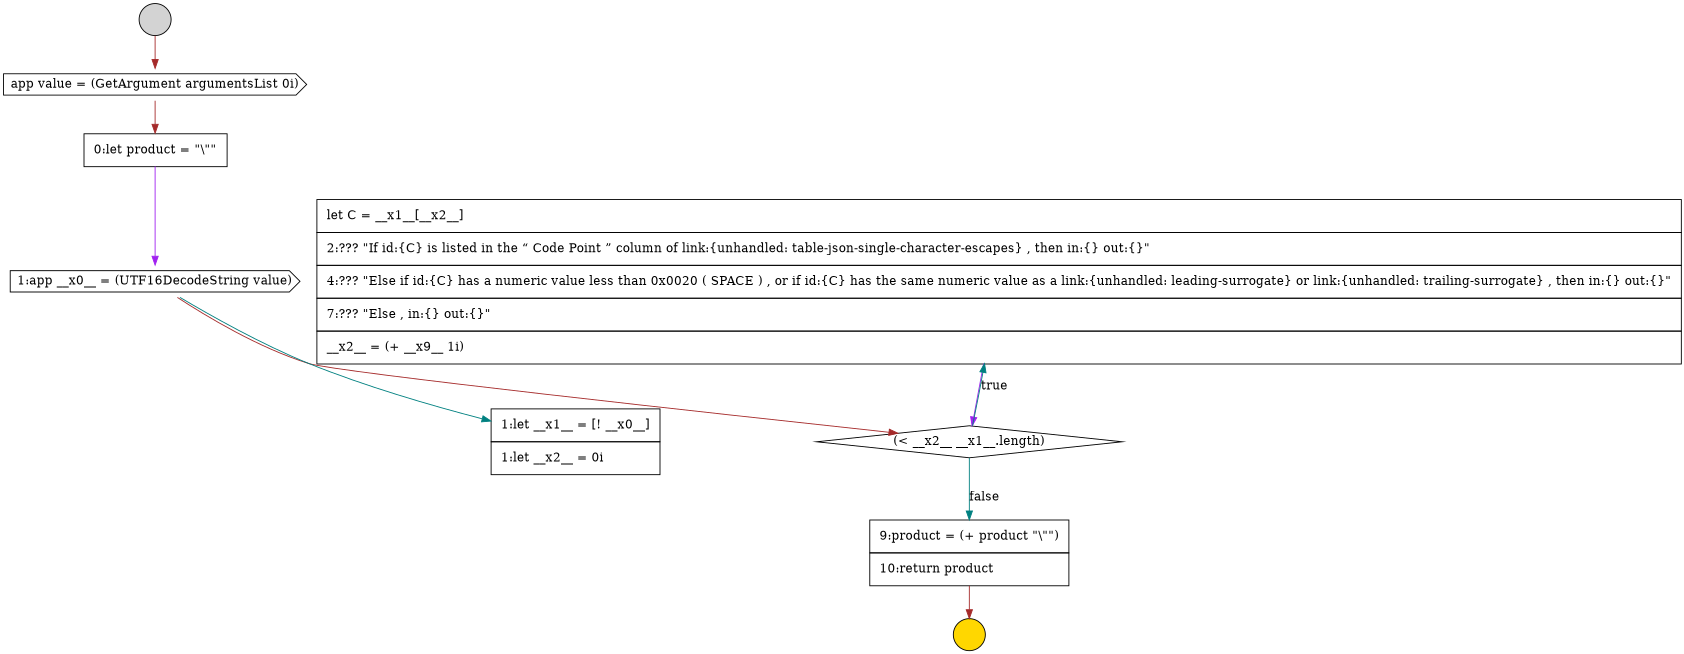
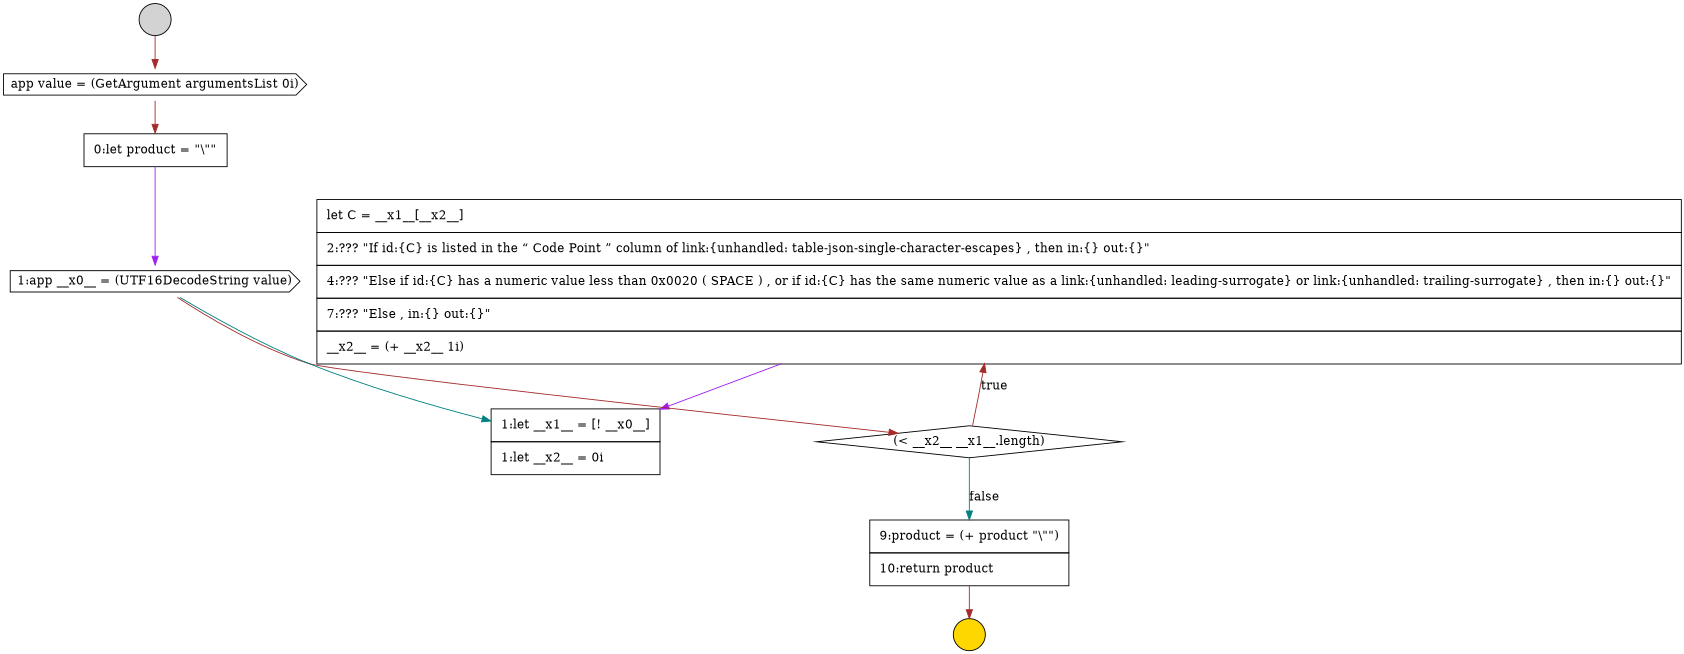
  digraph {
    node [color=black fillcolor=white shape=none style=filled]
    edge [color=brown]
-   n1 [label=<<font color="black">     <table border="0" cellborder="1" cellspacing="0" cellpadding="10">       <tr><td align="left">let C = __x1__[__x2__]</td></tr>       <tr><td align="left">2:??? &quot;If id:{C} is listed in the &ldquo; Code Point &rdquo; column of link:{unhandled: table-json-single-character-escapes} , then in:{} out:{}&quot;</td></tr>       <tr><td align="left">4:??? &quot;Else if id:{C} has a numeric value less than 0x0020 ( SPACE ) , or if id:{C} has the same numeric value as a link:{unhandled: leading-surrogate} or link:{unhandled: trailing-surrogate} , then in:{} out:{}&quot;</td></tr>       <tr><td align="left">7:??? &quot;Else , in:{} out:{}&quot;</td></tr>       <tr><td align="left">__x2__ = (+ __x9__ 1i)</td></tr>     </table>   </font>> margin=0]
+   n1 [label=<<font color="black">     <table border="0" cellborder="1" cellspacing="0" cellpadding="10">       <tr><td align="left">let C = __x1__[__x2__]</td></tr>       <tr><td align="left">2:??? &quot;If id:{C} is listed in the &ldquo; Code Point &rdquo; column of link:{unhandled: table-json-single-character-escapes} , then in:{} out:{}&quot;</td></tr>       <tr><td align="left">4:??? &quot;Else if id:{C} has a numeric value less than 0x0020 ( SPACE ) , or if id:{C} has the same numeric value as a link:{unhandled: leading-surrogate} or link:{unhandled: trailing-surrogate} , then in:{} out:{}&quot;</td></tr>       <tr><td align="left">7:??? &quot;Else , in:{} out:{}&quot;</td></tr>       <tr><td align="left">__x2__ = (+ __x2__ 1i)</td></tr>     </table>   </font>> margin=0]
    n2 [label=<<font color="black">(&lt; __x2__ __x1__.length)</font>> shape=diamond]
    n3 [label=<<font color="black">     <table border="0" cellborder="1" cellspacing="0" cellpadding="10">       <tr><td align="left">9:product = (+ product &quot;\&quot;&quot;)</td></tr>       <tr><td align="left">10:return product</td></tr>     </table>   </font>> margin=0]
    n4 [label=<<font color="black">app value = (GetArgument argumentsList 0i)</font>> shape=cds]
    n5 [label=<<font color="black">     <table border="0" cellborder="1" cellspacing="0" cellpadding="10">       <tr><td align="left">0:let product = &quot;\&quot;&quot;</td></tr>     </table>   </font>> margin=0]
    n6 [label=<<font color="black">1:app __x0__ = (UTF16DecodeString value)</font>> shape=cds]
    n7 [fillcolor=gold label=" " shape=circle]
    n8 [label=<<font color="black">     <table border="0" cellborder="1" cellspacing="0" cellpadding="10">       <tr><td align="left">1:let __x1__ = [! __x0__]</td></tr>       <tr><td align="left">1:let __x2__ = 0i</td></tr>     </table>   </font>> margin=0]
    n9 [fillcolor=lightgrey label=" " shape=circle]
-   n1 -> n2 [color=purple]
-   n2 -> n1 [color=teal label=<<font color="black">true</font>>]
+   n1 -> n8 [color=purple]
+   n2 -> n1 [label=<<font color="black">true</font>>]
    n2 -> n3 [color=teal label=<<font color="black">false</font>>]
    n3 -> n7
    n4 -> n5
    n5 -> n6 [color=purple]
    n6 -> n2
    n6 -> n8 [color=teal]
    n9 -> n4
  }
